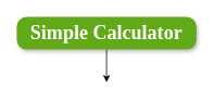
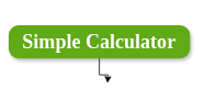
  <mxCell id="0" />
  <mxCell id="1" parent="0" />
  <mxCell id="2" value="" style="edgeStyle=orthogonalEdgeStyle;rounded=0;orthogonalLoop=1;jettySize=auto;html=1;" parent="1" source="3" edge="1"><mxGeometry relative="1" as="geometry"><mxPoint x="130" y="100" as="targetPoint" /></mxGeometry></mxCell>
- <mxCell id="3" value="&lt;h1&gt;Simple Calculator&lt;/h1&gt;" style="rounded=1;html=1;fillColor=#60a917;fontColor=#ffffff;strokeColor=none;shadow=1;arcSize=30;gradientColor=none;glass=0;fontFamily=Comic Sans MS;fontStyle=0;horizontal=1;labelBackgroundColor=none;textShadow=0;whiteSpace=wrap;" parent="1" vertex="1"><mxGeometry x="20" y="20" width="220" height="40" as="geometry" /></mxCell>
+ <mxCell id="3" value="&lt;h1&gt;Simple Calculator&lt;/h1&gt;" style="rounded=1;html=1;fillColor=#60a917;fontColor=#ffffff;strokeColor=none;shadow=1;arcSize=30;gradientColor=none;glass=0;fontFamily=Comic Sans MS;fontStyle=0;horizontal=1;labelBackgroundColor=none;textShadow=0;whiteSpace=wrap;" parent="1" vertex="1"><mxGeometry x="10" y="30" width="220" height="40" as="geometry" /></mxCell>
